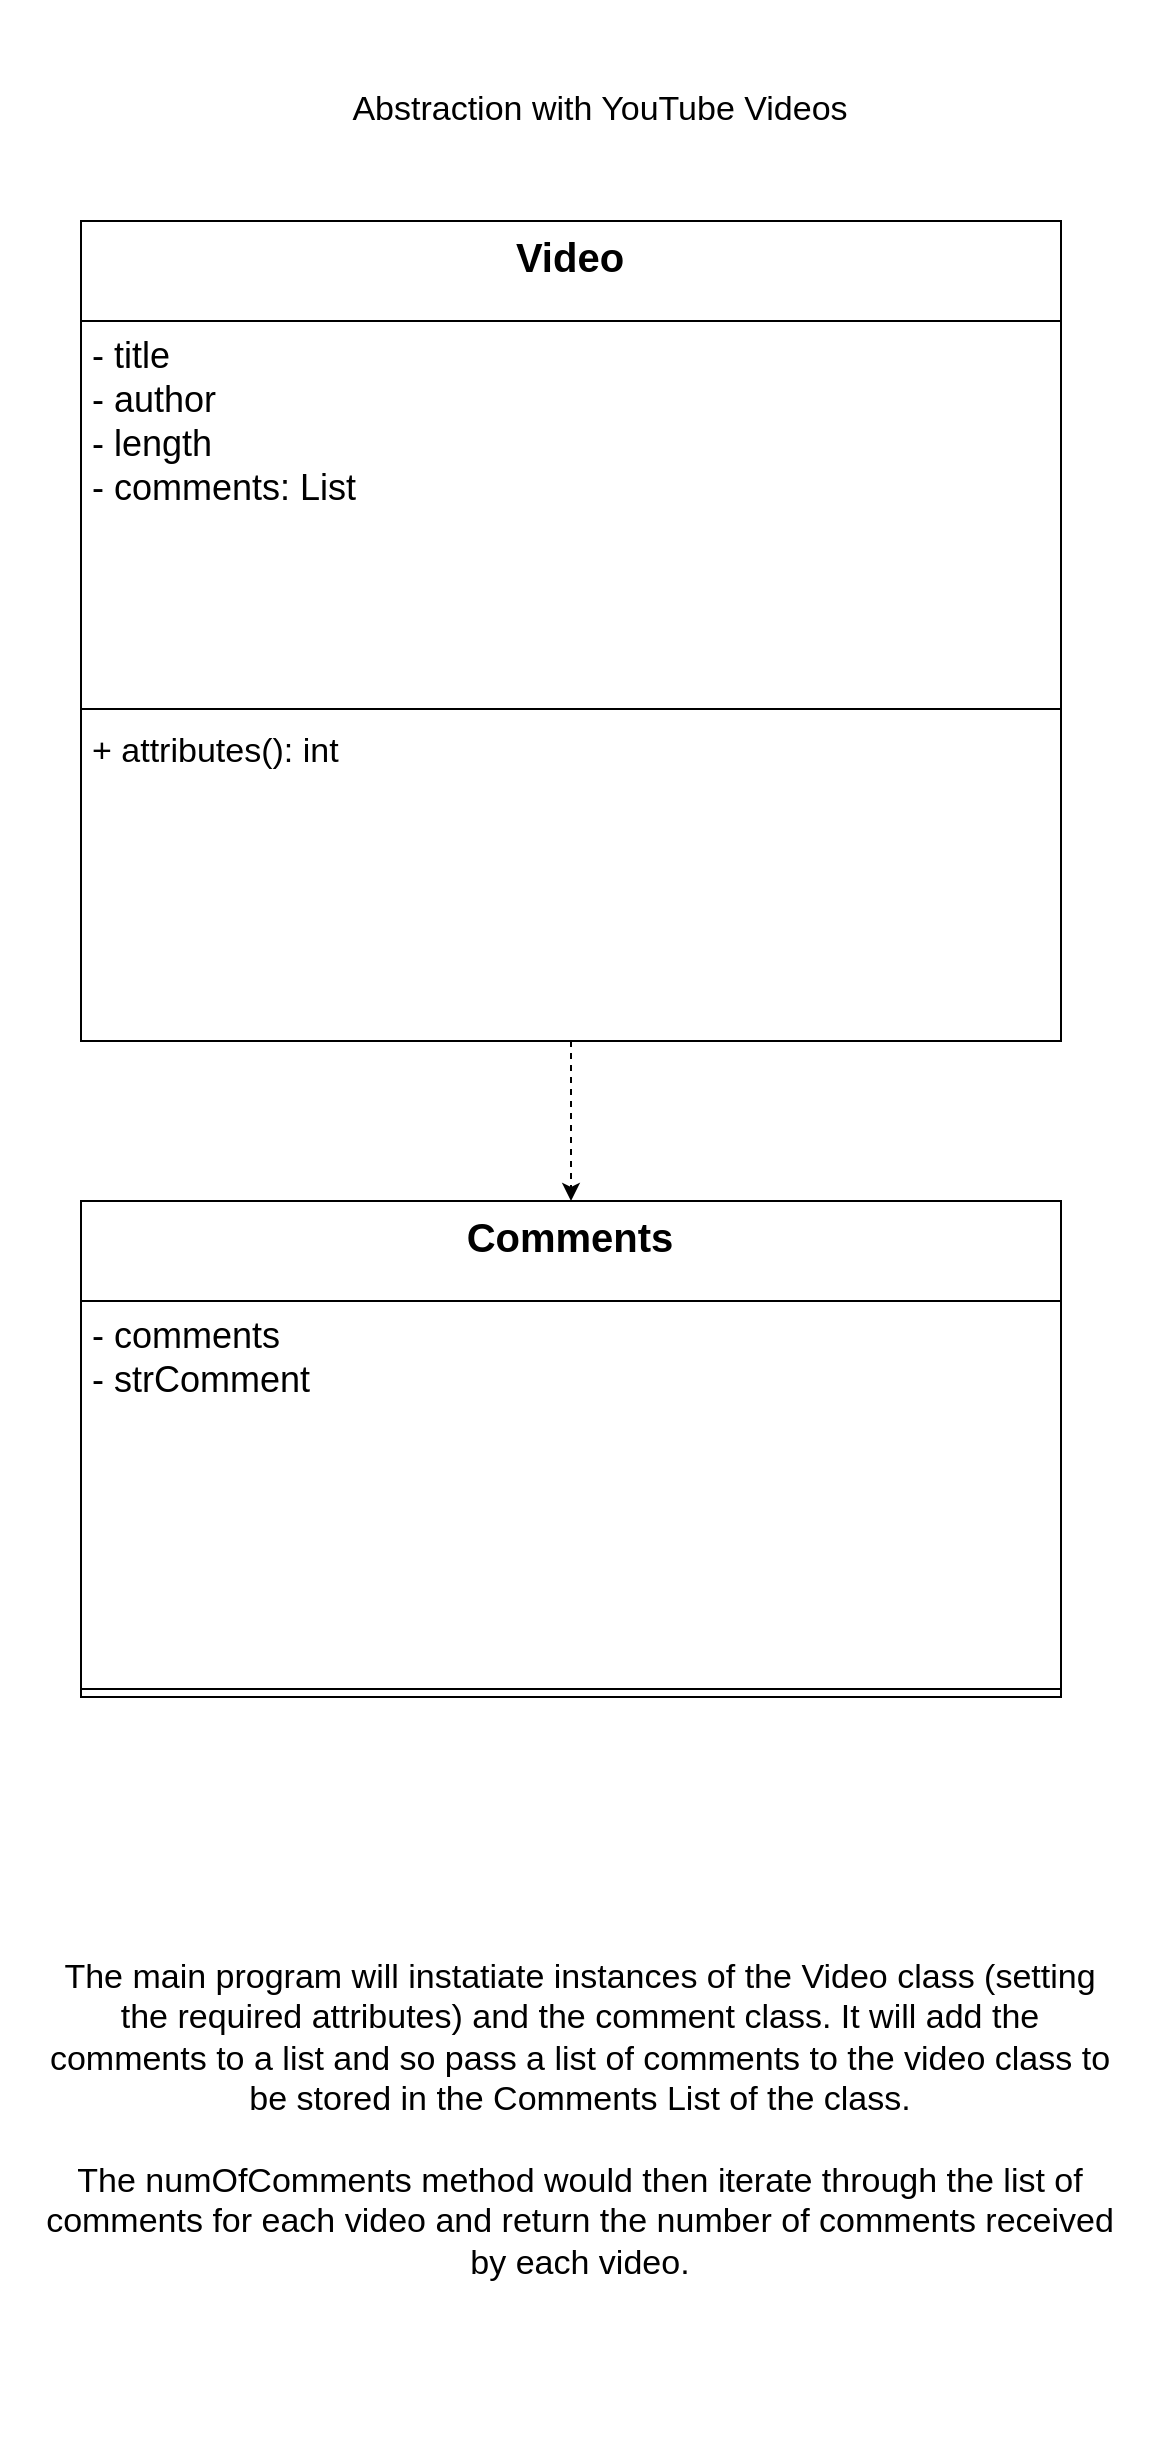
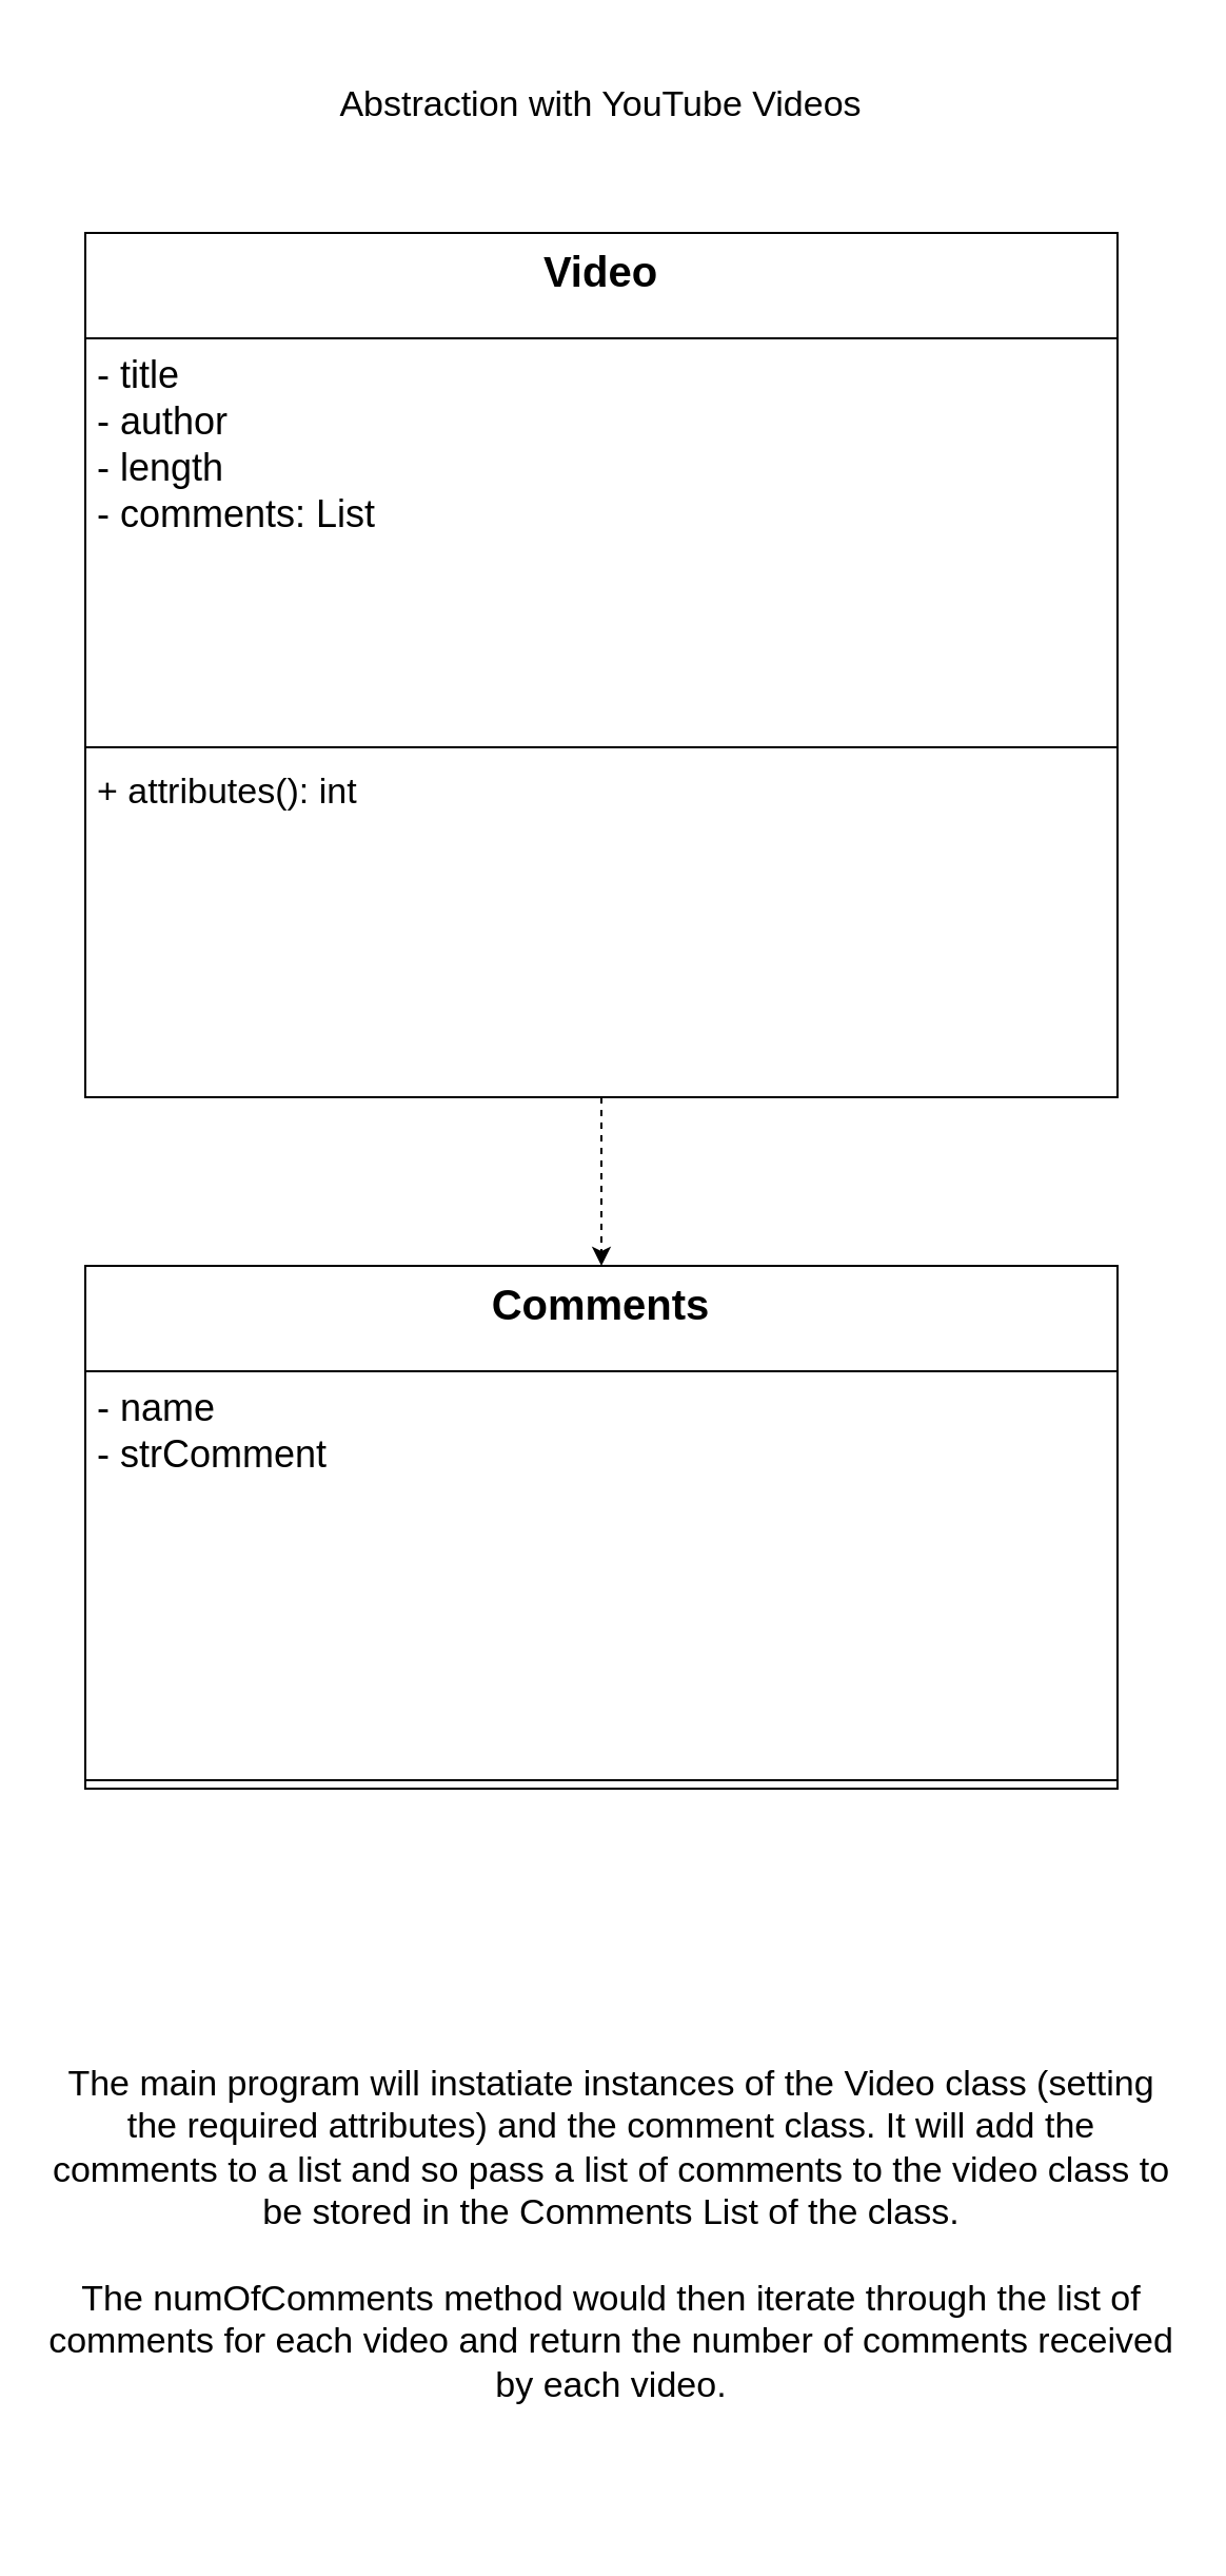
  <mxCell id="0" />
  <mxCell id="1" parent="0" />
  <mxCell id="2" value="" style="edgeStyle=none;html=1;fontSize=17;dashed=1;" parent="1" source="3" target="7" edge="1"><mxGeometry relative="1" as="geometry" /></mxCell>
  <mxCell id="3" value="Video" style="swimlane;fontStyle=1;align=center;verticalAlign=top;childLayout=stackLayout;horizontal=1;startSize=50;horizontalStack=0;resizeParent=1;resizeParentMax=0;resizeLast=0;collapsible=1;marginBottom=0;fontSize=20;" parent="1" vertex="1"><mxGeometry x="40" y="110" width="490" height="410" as="geometry" /></mxCell>
  <mxCell id="4" value="- title&#10;- author&#10;- length&#10;- comments: List" style="text;strokeColor=none;fillColor=none;align=left;verticalAlign=top;spacingLeft=4;spacingRight=4;overflow=hidden;rotatable=0;points=[[0,0.5],[1,0.5]];portConstraint=eastwest;fontSize=18;" parent="3" vertex="1"><mxGeometry y="50" width="490" height="190" as="geometry" /></mxCell>
  <mxCell id="5" value="" style="line;strokeWidth=1;fillColor=none;align=left;verticalAlign=middle;spacingTop=-1;spacingLeft=3;spacingRight=3;rotatable=0;labelPosition=right;points=[];portConstraint=eastwest;strokeColor=inherit;" parent="3" vertex="1"><mxGeometry y="240" width="490" height="8" as="geometry" /></mxCell>
  <mxCell id="6" value="+ attributes(): int" style="text;strokeColor=none;fillColor=none;align=left;verticalAlign=top;spacingLeft=4;spacingRight=4;overflow=hidden;rotatable=0;points=[[0,0.5],[1,0.5]];portConstraint=eastwest;fontSize=17;" parent="3" vertex="1"><mxGeometry y="248" width="490" height="162" as="geometry" /></mxCell>
  <mxCell id="7" value="Comments" style="swimlane;fontStyle=1;align=center;verticalAlign=top;childLayout=stackLayout;horizontal=1;startSize=50;horizontalStack=0;resizeParent=1;resizeParentMax=0;resizeLast=0;collapsible=1;marginBottom=0;fontSize=20;" parent="1" vertex="1"><mxGeometry x="40" y="600" width="490" height="248" as="geometry" /></mxCell>
- <mxCell id="8" value="- comments&#10;- strComment" style="text;strokeColor=none;fillColor=none;align=left;verticalAlign=top;spacingLeft=4;spacingRight=4;overflow=hidden;rotatable=0;points=[[0,0.5],[1,0.5]];portConstraint=eastwest;fontSize=18;" parent="7" vertex="1"><mxGeometry y="50" width="490" height="190" as="geometry" /></mxCell>
+ <mxCell id="8" value="- name&#10;- strComment" style="text;strokeColor=none;fillColor=none;align=left;verticalAlign=top;spacingLeft=4;spacingRight=4;overflow=hidden;rotatable=0;points=[[0,0.5],[1,0.5]];portConstraint=eastwest;fontSize=18;" parent="7" vertex="1"><mxGeometry y="50" width="490" height="190" as="geometry" /></mxCell>
  <mxCell id="9" value="" style="line;strokeWidth=1;fillColor=none;align=left;verticalAlign=middle;spacingTop=-1;spacingLeft=3;spacingRight=3;rotatable=0;labelPosition=right;points=[];portConstraint=eastwest;strokeColor=inherit;" parent="7" vertex="1"><mxGeometry y="240" width="490" height="8" as="geometry" /></mxCell>
  <mxCell id="10" value="The main program will instatiate instances of the Video class (setting the required attributes) and the comment class. It will add the comments to a list and so pass a list of comments to the video class to be stored in the Comments List of the class.&lt;br&gt;&lt;br&gt;The numOfComments method would then iterate through the list of comments for each video and return the number of comments received by each video." style="text;html=1;strokeColor=none;fillColor=none;align=center;verticalAlign=middle;whiteSpace=wrap;rounded=0;fontSize=17;" parent="1" vertex="1"><mxGeometry x="20" y="920" width="540" height="280" as="geometry" /></mxCell>
- <mxCell id="11" value="Abstraction with YouTube Videos" style="text;html=1;strokeColor=none;fillColor=none;align=center;verticalAlign=middle;whiteSpace=wrap;rounded=0;fontSize=17;" parent="1" vertex="1"><mxGeometry x="55" y="25" width="490" height="60" as="geometry" /></mxCell>
+ <mxCell id="11" value="Abstraction with YouTube Videos" style="text;html=1;strokeColor=none;fillColor=none;align=center;verticalAlign=middle;whiteSpace=wrap;rounded=0;fontSize=17;" parent="1" vertex="1"><mxGeometry x="40" y="20" width="490" height="60" as="geometry" /></mxCell>
